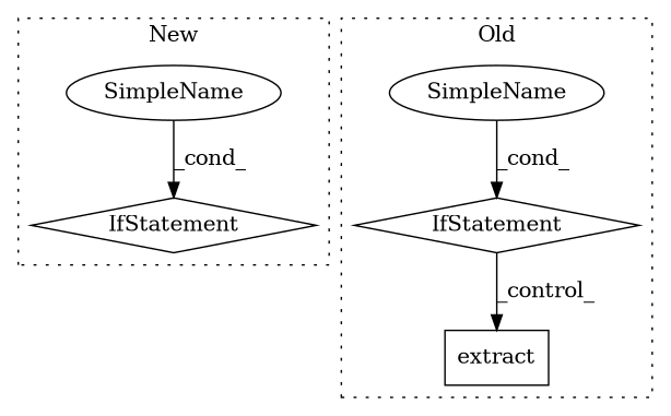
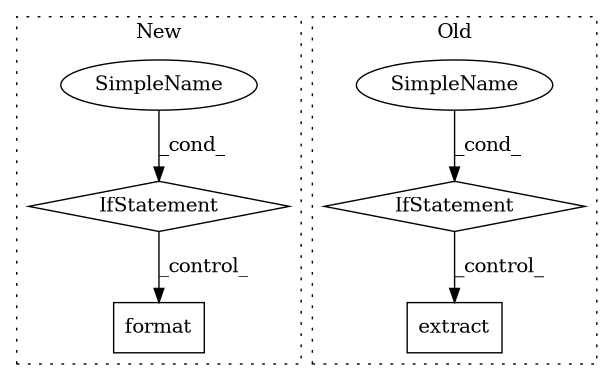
  digraph {
    node [a=32 shape=box]
+   n1 [l="7,1" label=format s="3257,3265"]
    n2 [a=25 l="4,2" label=IfStatement s="2753,2788" shape=diamond]
    n3 [a=42 label=SimpleName shape=ellipse]
    n4 [l=9 label=extract s=3150]
    n5 [a=25 l="4,2" label=IfStatement s="2553,2573" shape=diamond]
    n6 [a=42 label=SimpleName shape=ellipse]
    subgraph cluster_1 {
      label=New
      style=dotted
+     n1
      n2
      n3
    }
    subgraph cluster_2 {
      label=Old
      style=dotted
      n4
      n5
      n6
    }
+   n2 -> n1 [label=_control_]
    n3 -> n2 [label=_cond_]
    n5 -> n4 [label=_control_]
    n6 -> n5 [label=_cond_]
  }
